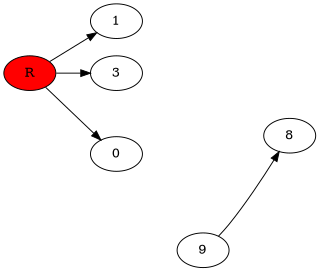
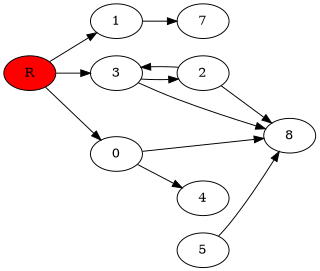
  digraph {
    rankdir=LR
    1
+   7
+   2
    3
    8
-   5 [label=9]
+   5
    n7 [label=0]
+   4
    R [fillcolor="#ff0000" style=filled]
+   1 -> 7
+   2 -> 3
+   2 -> 8
+   3 -> 2
+   3 -> 8
    5 -> 8
+   n7 -> 8
+   n7 -> 4
    R -> 1
    R -> 3
    R -> n7
  }
